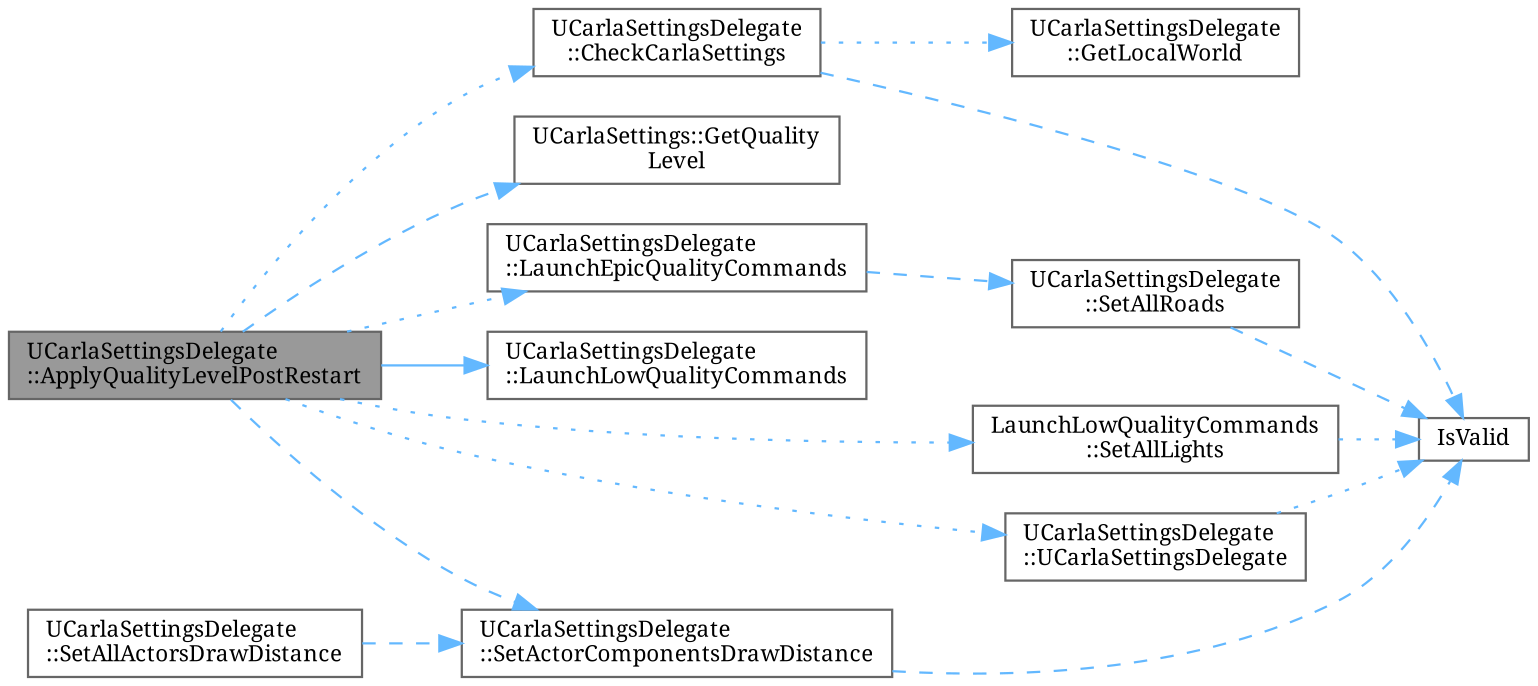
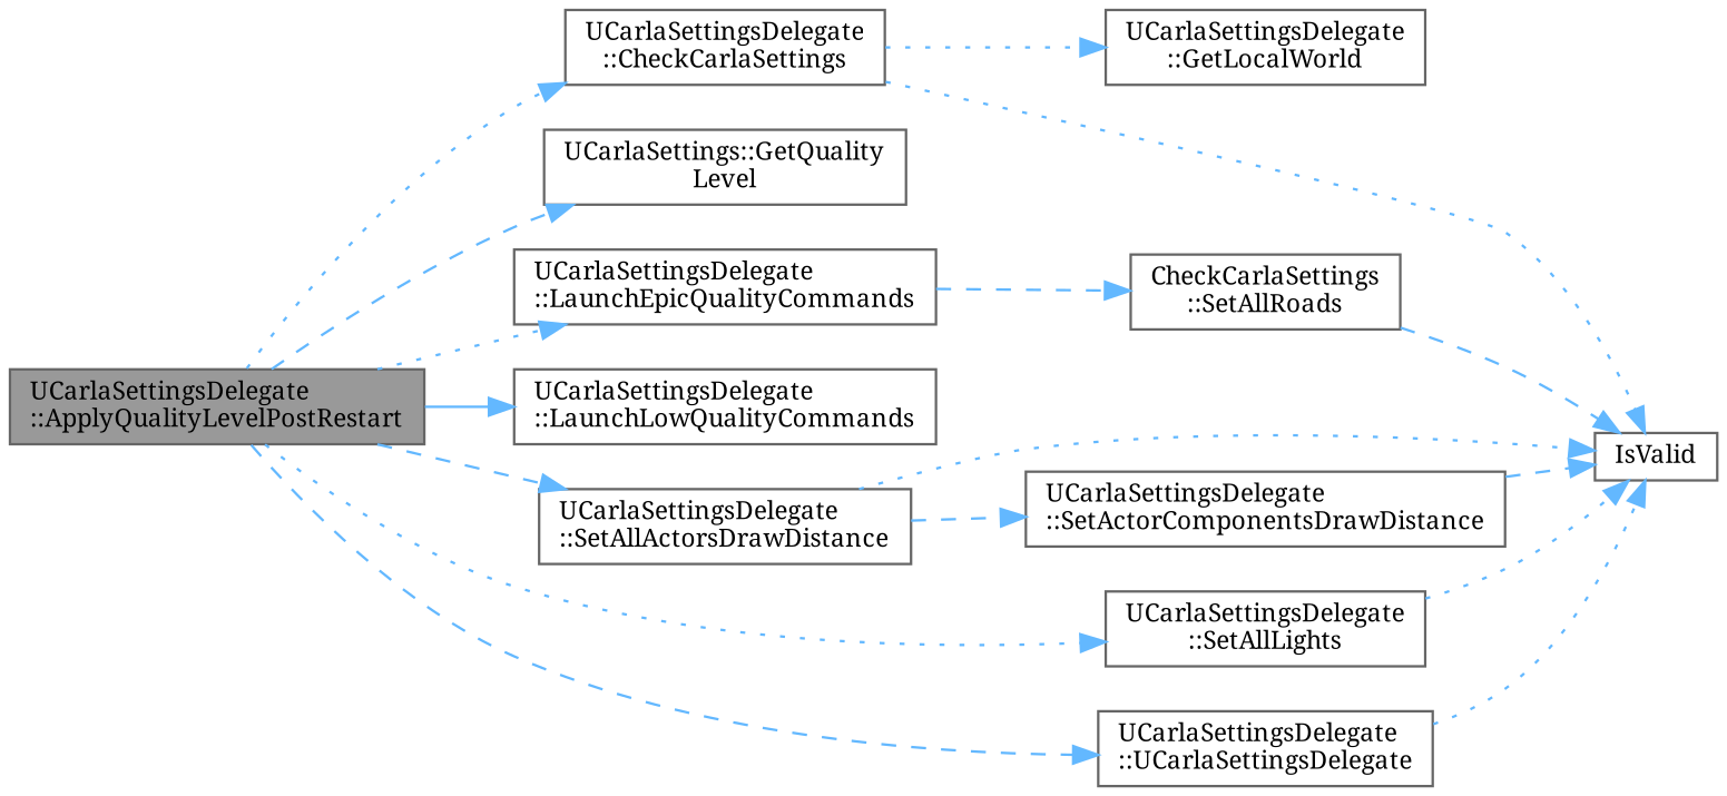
  digraph {
    fontname="Noto Serif"
    rankdir=LR
    node [color=grey40 fillcolor=white fontname="Noto Serif" fontsize=10 shape=box style=filled]
    edge [color=steelblue1 fontname="Noto Serif" fontsize=10 labelfontname=Helvetica labelfontsize=10 style=dotted]
    n1 [color=gray40 fillcolor=grey60 fontcolor=black height=0.2 label="UCarlaSettingsDelegate\l::ApplyQualityLevelPostRestart" width=0.4]
    n2 [height=0.2 label="UCarlaSettingsDelegate\l::CheckCarlaSettings" width=0.4]
    n3 [height=0.2 label="UCarlaSettings::GetQuality\lLevel" width=0.4]
    n4 [height=0.2 label="UCarlaSettingsDelegate\l::LaunchEpicQualityCommands" width=0.4]
    n5 [height=0.2 label="UCarlaSettingsDelegate\l::LaunchLowQualityCommands" width=0.4]
    n6 [height=0.2 label="UCarlaSettingsDelegate\l::SetAllActorsDrawDistance" width=0.4]
-   n7 [height=0.2 label="LaunchLowQualityCommands\l::SetAllLights" width=0.4]
+   n7 [height=0.2 label="UCarlaSettingsDelegate\l::SetAllLights" width=0.4]
    n8 [height=0.2 label="UCarlaSettingsDelegate\l::UCarlaSettingsDelegate" width=0.4]
    n9 [height=0.2 label="UCarlaSettingsDelegate\l::GetLocalWorld" width=0.4]
    n10 [height=0.2 label=IsValid width=0.4]
-   n11 [height=0.2 label="UCarlaSettingsDelegate\l::SetAllRoads" width=0.4]
+   n11 [height=0.2 label="CheckCarlaSettings\l::SetAllRoads" width=0.4]
    n12 [height=0.2 label="UCarlaSettingsDelegate\l::SetActorComponentsDrawDistance" width=0.4]
    n1 -> n2
    n1 -> n3 [style=dashed]
    n1 -> n4
    n1 -> n5 [style=solid]
-   n1 -> n12 [style=dashed]
+   n1 -> n6 [style=dashed]
    n1 -> n7
-   n1 -> n8
+   n1 -> n8 [style=dashed]
    n2 -> n9
-   n2 -> n10 [style=dashed]
+   n2 -> n10
    n4 -> n11 [style=dashed]
+   n6 -> n10
    n6 -> n12 [style=dashed]
    n7 -> n10
    n8 -> n10
    n11 -> n10 [style=dashed]
    n12 -> n10 [style=dashed]
  }
